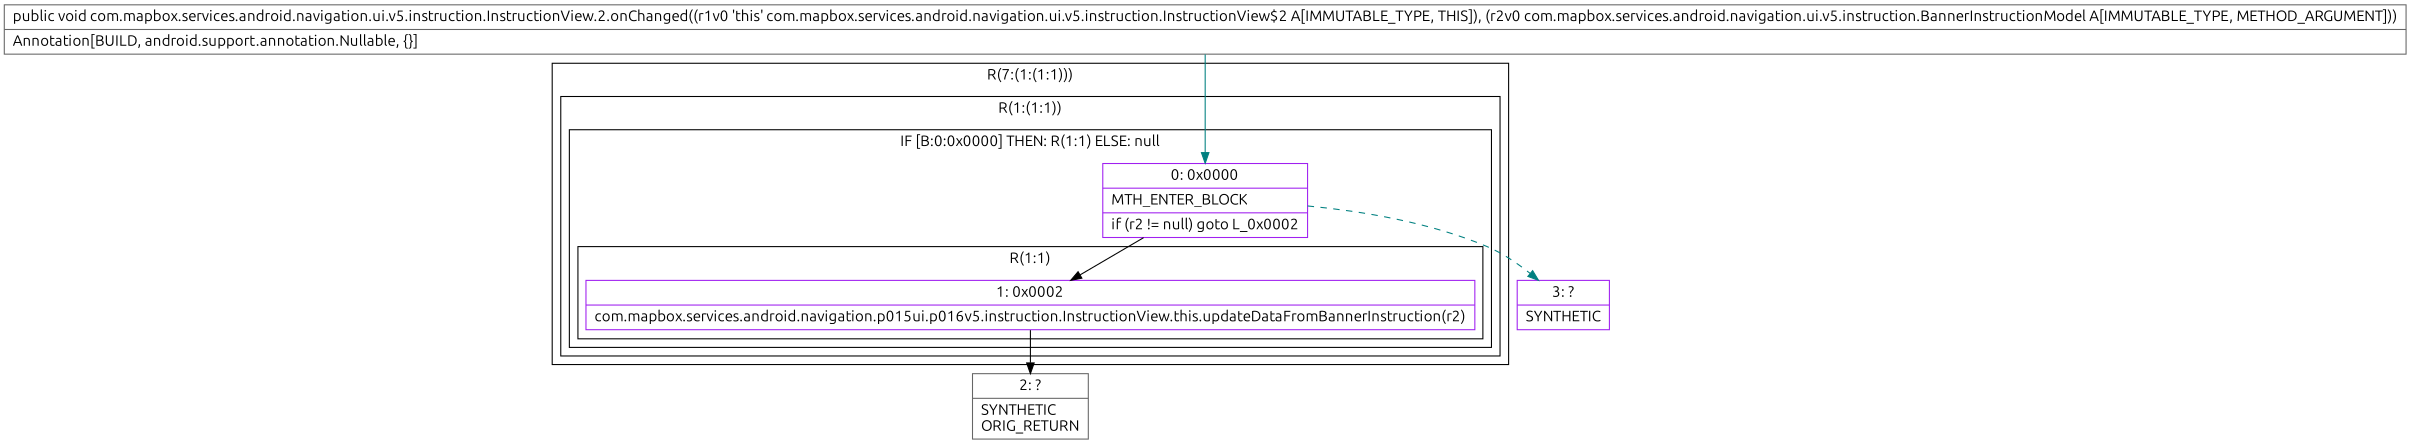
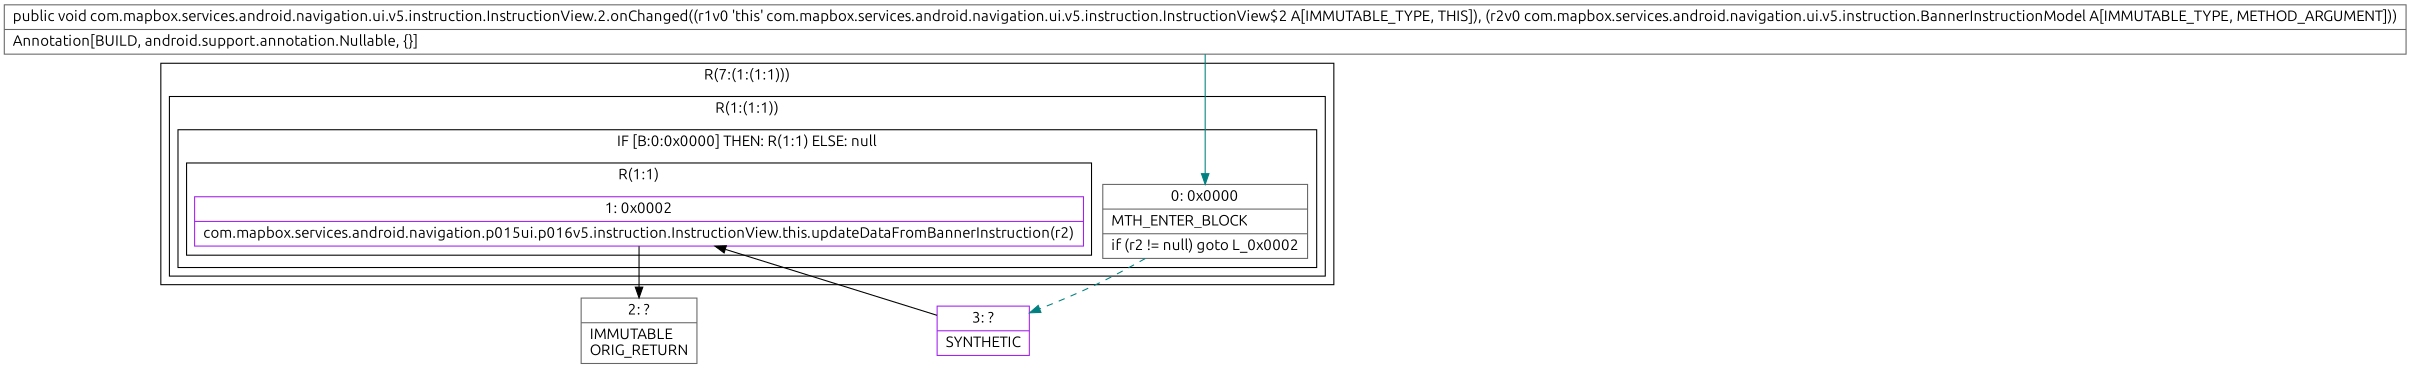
  digraph {
    fontname=Ubuntu
    node [color=gray40 fontname=Ubuntu shape=record]
    edge [color=black fontname=Ubuntu]
    n1 [color=purple label="{1\:\ 0x0002|com.mapbox.services.android.navigation.p015ui.p016v5.instruction.InstructionView.this.updateDataFromBannerInstruction(r2)\l}"]
-   n2 [color=purple label="{0\:\ 0x0000|MTH_ENTER_BLOCK\l|if (r2 != null) goto L_0x0002\l}"]
-   n3 [label="{2\:\ ?|SYNTHETIC\lORIG_RETURN\l}"]
+   n2 [label="{0\:\ 0x0000|MTH_ENTER_BLOCK\l|if (r2 != null) goto L_0x0002\l}"]
+   n3 [label="{2\:\ ?|IMMUTABLE\lORIG_RETURN\l}"]
    n4 [color=purple label="{3\:\ ?|SYNTHETIC\l}"]
    n5 [label="{public void com.mapbox.services.android.navigation.ui.v5.instruction.InstructionView.2.onChanged((r1v0 'this' com.mapbox.services.android.navigation.ui.v5.instruction.InstructionView$2 A[IMMUTABLE_TYPE, THIS]), (r2v0 com.mapbox.services.android.navigation.ui.v5.instruction.BannerInstructionModel A[IMMUTABLE_TYPE, METHOD_ARGUMENT]))  | Annotation[BUILD, android.support.annotation.Nullable, \{\}]\l}"]
    subgraph cluster_1 {
      label="R(7:(1:(1:1)))"
      subgraph cluster_2 {
        label="R(1:(1:1))"
        subgraph cluster_3 {
          label="IF [B:0:0x0000] THEN: R(1:1) ELSE: null"
          n2
          subgraph cluster_4 {
            label="R(1:1)"
            n1
          }
        }
      }
    }
    n1 -> n3
-   n2 -> n1
+   n4 -> n1
    n2 -> n4 [color=teal style=dashed]
    n5 -> n2 [color=teal]
  }
